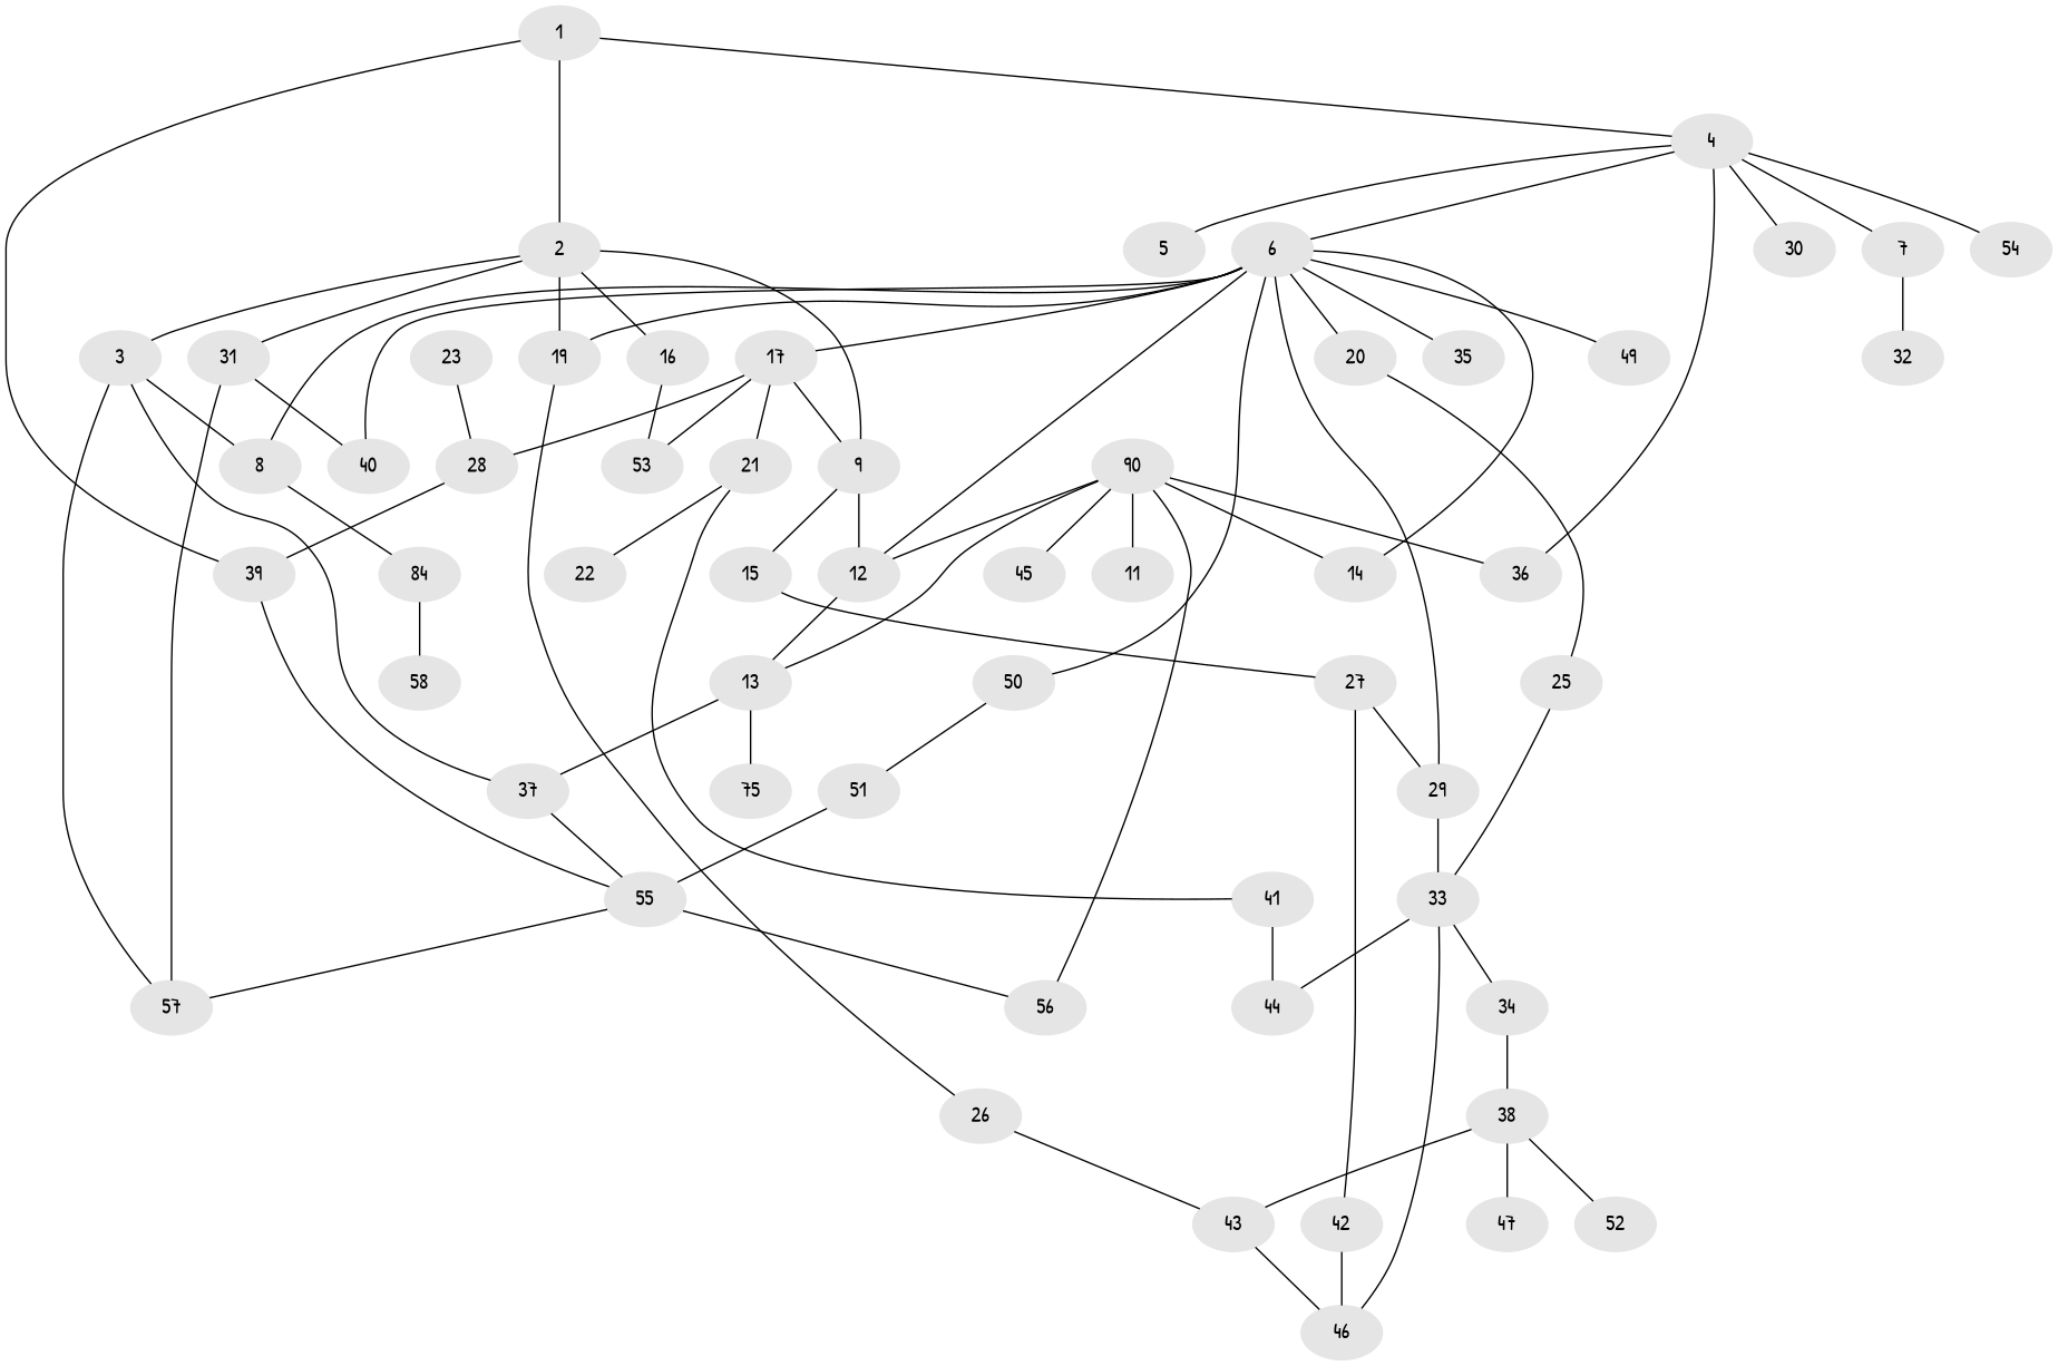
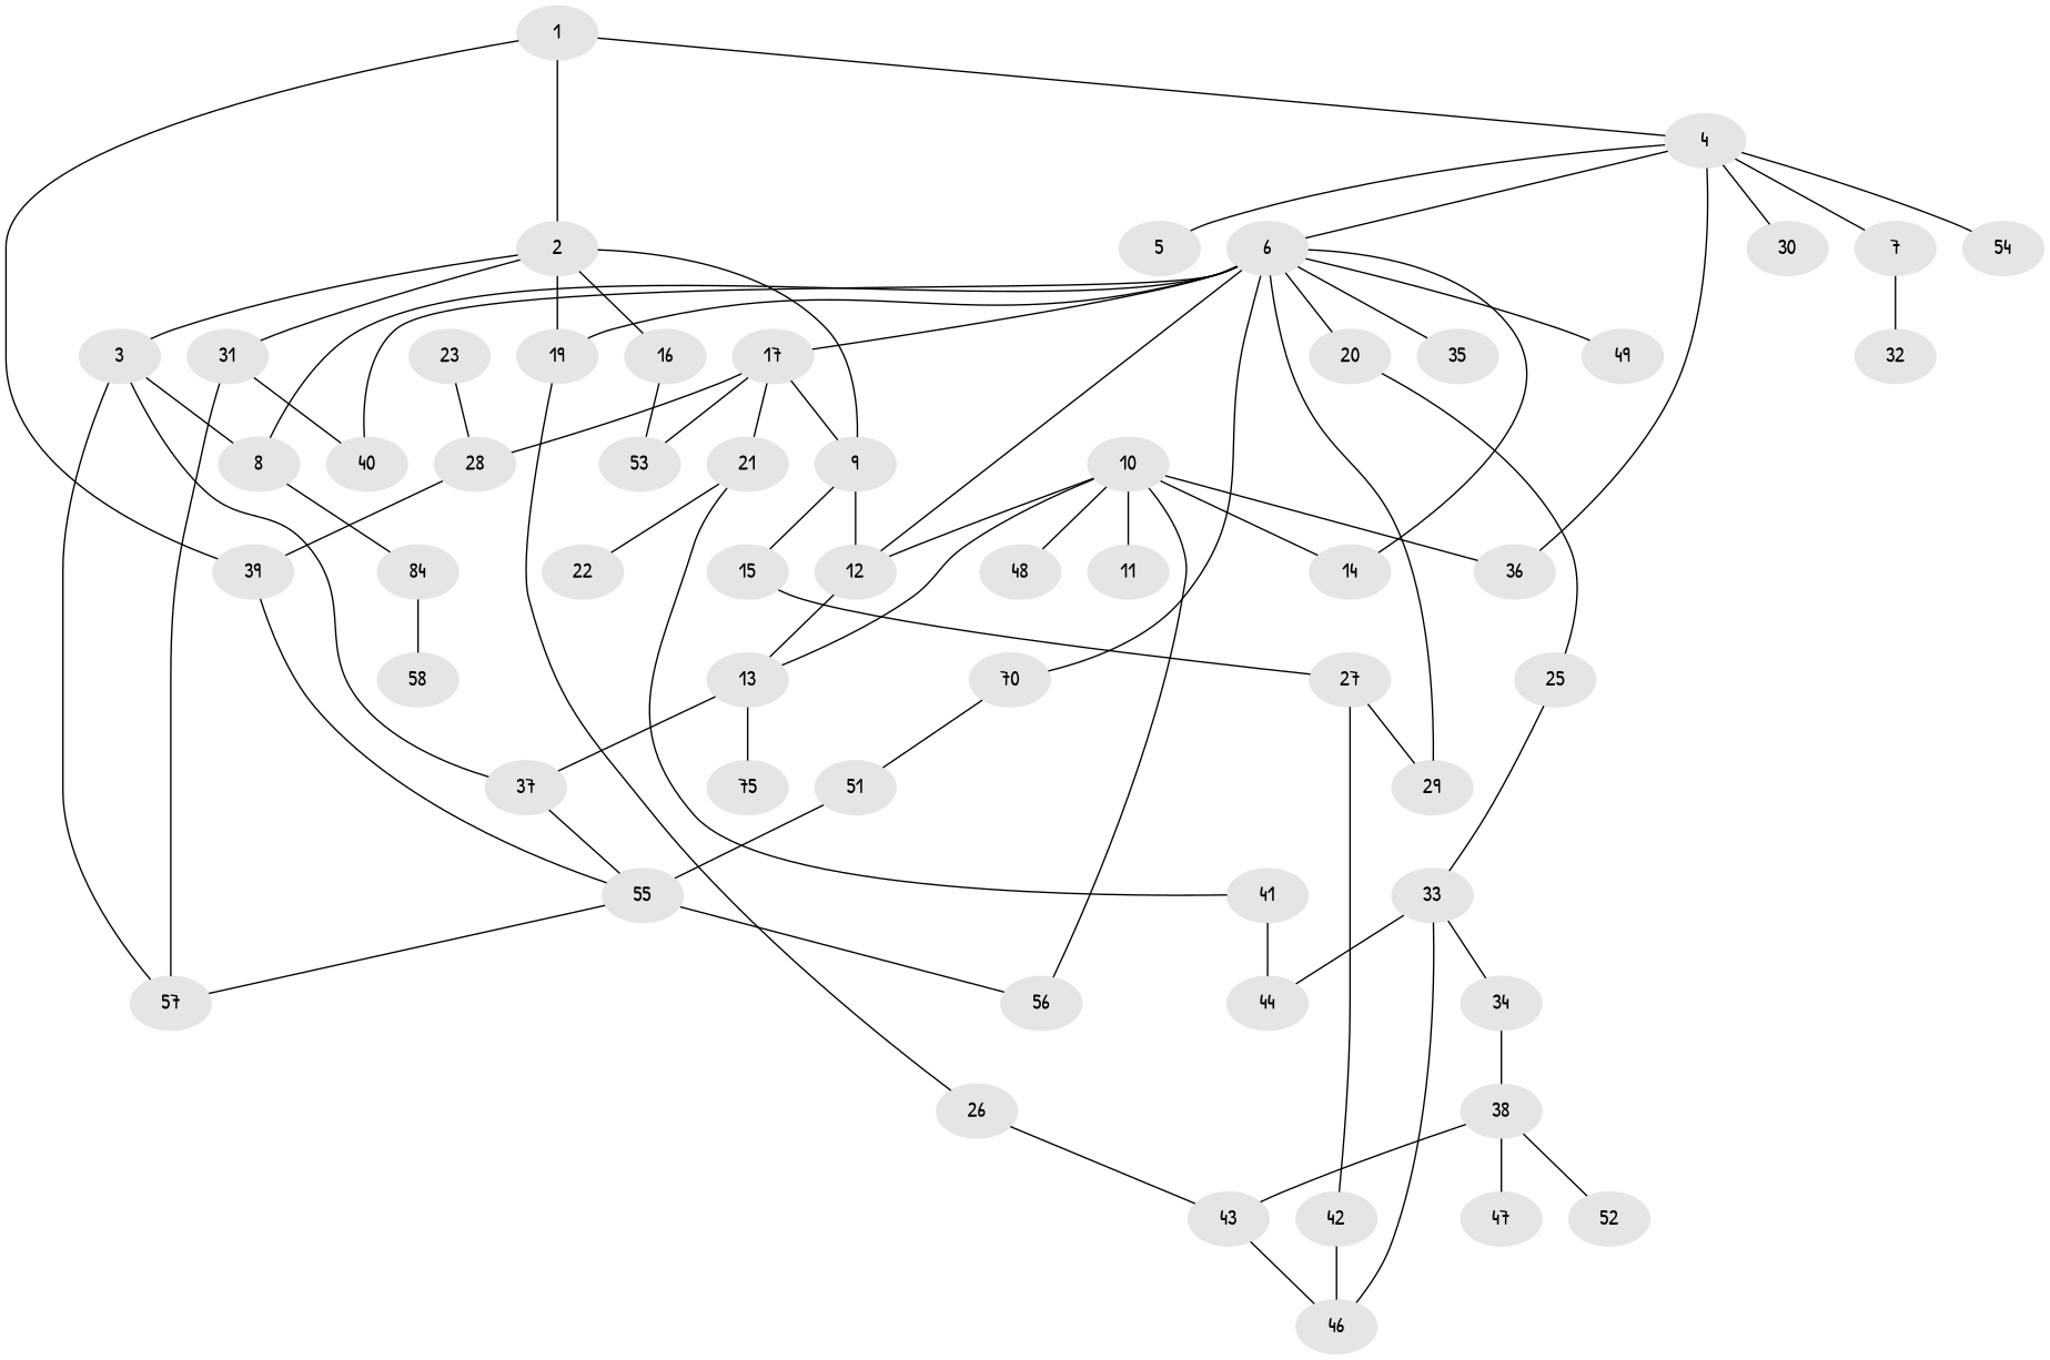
  graph {
    fontname="Patrick Hand"
    node [color=gray90 fontname="Patrick Hand" style=filled]
    edge [fontname="Patrick Hand" weight=1.0]
    1
    2
    4
    39
    9
    3
    16
    19
    31
    5
    6
    7
    30
    36
    54
    12
    15
    55
    8
    37
    57
    53
    26
    40
    n25 [label=84]
    17
    20
    29
    35
    49
-   50
+   50 [label=70]
    14
    32
-   10 [label=90]
+   10
    11
    13
-   48 [label=45]
+   48
    56
    21
    28
    25
    33
    51
    58
    27
    n46 [label=75]
    42
    22
    41
    23
    43
    44
    34
    46
    38
    47
    52
    1 -- 2
    1 -- 4
    1 -- 39
    2 -- 9
    2 -- 3
    2 -- 16
    2 -- 19
    2 -- 31
    4 -- 5
    4 -- 6
    4 -- 7
    4 -- 30
    4 -- 36
    4 -- 54
    39 -- 55
    9 -- 12
    9 -- 15
    3 -- 8
    3 -- 37
    3 -- 57
    16 -- 53
    19 -- 26
    31 -- 57
    31 -- 40
    6 -- 19
    6 -- 12
    6 -- 8
    6 -- 40
    6 -- 17
    6 -- 20
    6 -- 29
    6 -- 35
    6 -- 49
    6 -- 50
    6 -- 14
    7 -- 32 [weight=2.0]
    12 -- 13
    15 -- 27
    55 -- 57
    55 -- 56
    8 -- n25
    37 -- 55
    26 -- 43
    n25 -- 58
    17 -- 9
    17 -- 53
    17 -- 21
    17 -- 28
    20 -- 25
-   29 -- 33
    50 -- 51
    10 -- 36
    10 -- 12
    10 -- 14
    10 -- 11
    10 -- 13
    10 -- 48
    10 -- 56
    13 -- 37
    13 -- n46 [weight=2.0]
    21 -- 22
    21 -- 41
    28 -- 39
    25 -- 33
    33 -- 44
    33 -- 34
    33 -- 46
    51 -- 55 [weight=5.0]
    27 -- 29 [weight=2.0]
    27 -- 42
    42 -- 46 [weight=2.0]
    41 -- 44
    23 -- 28
    43 -- 46
    34 -- 38
    38 -- 43
    38 -- 47
    38 -- 52
  }
